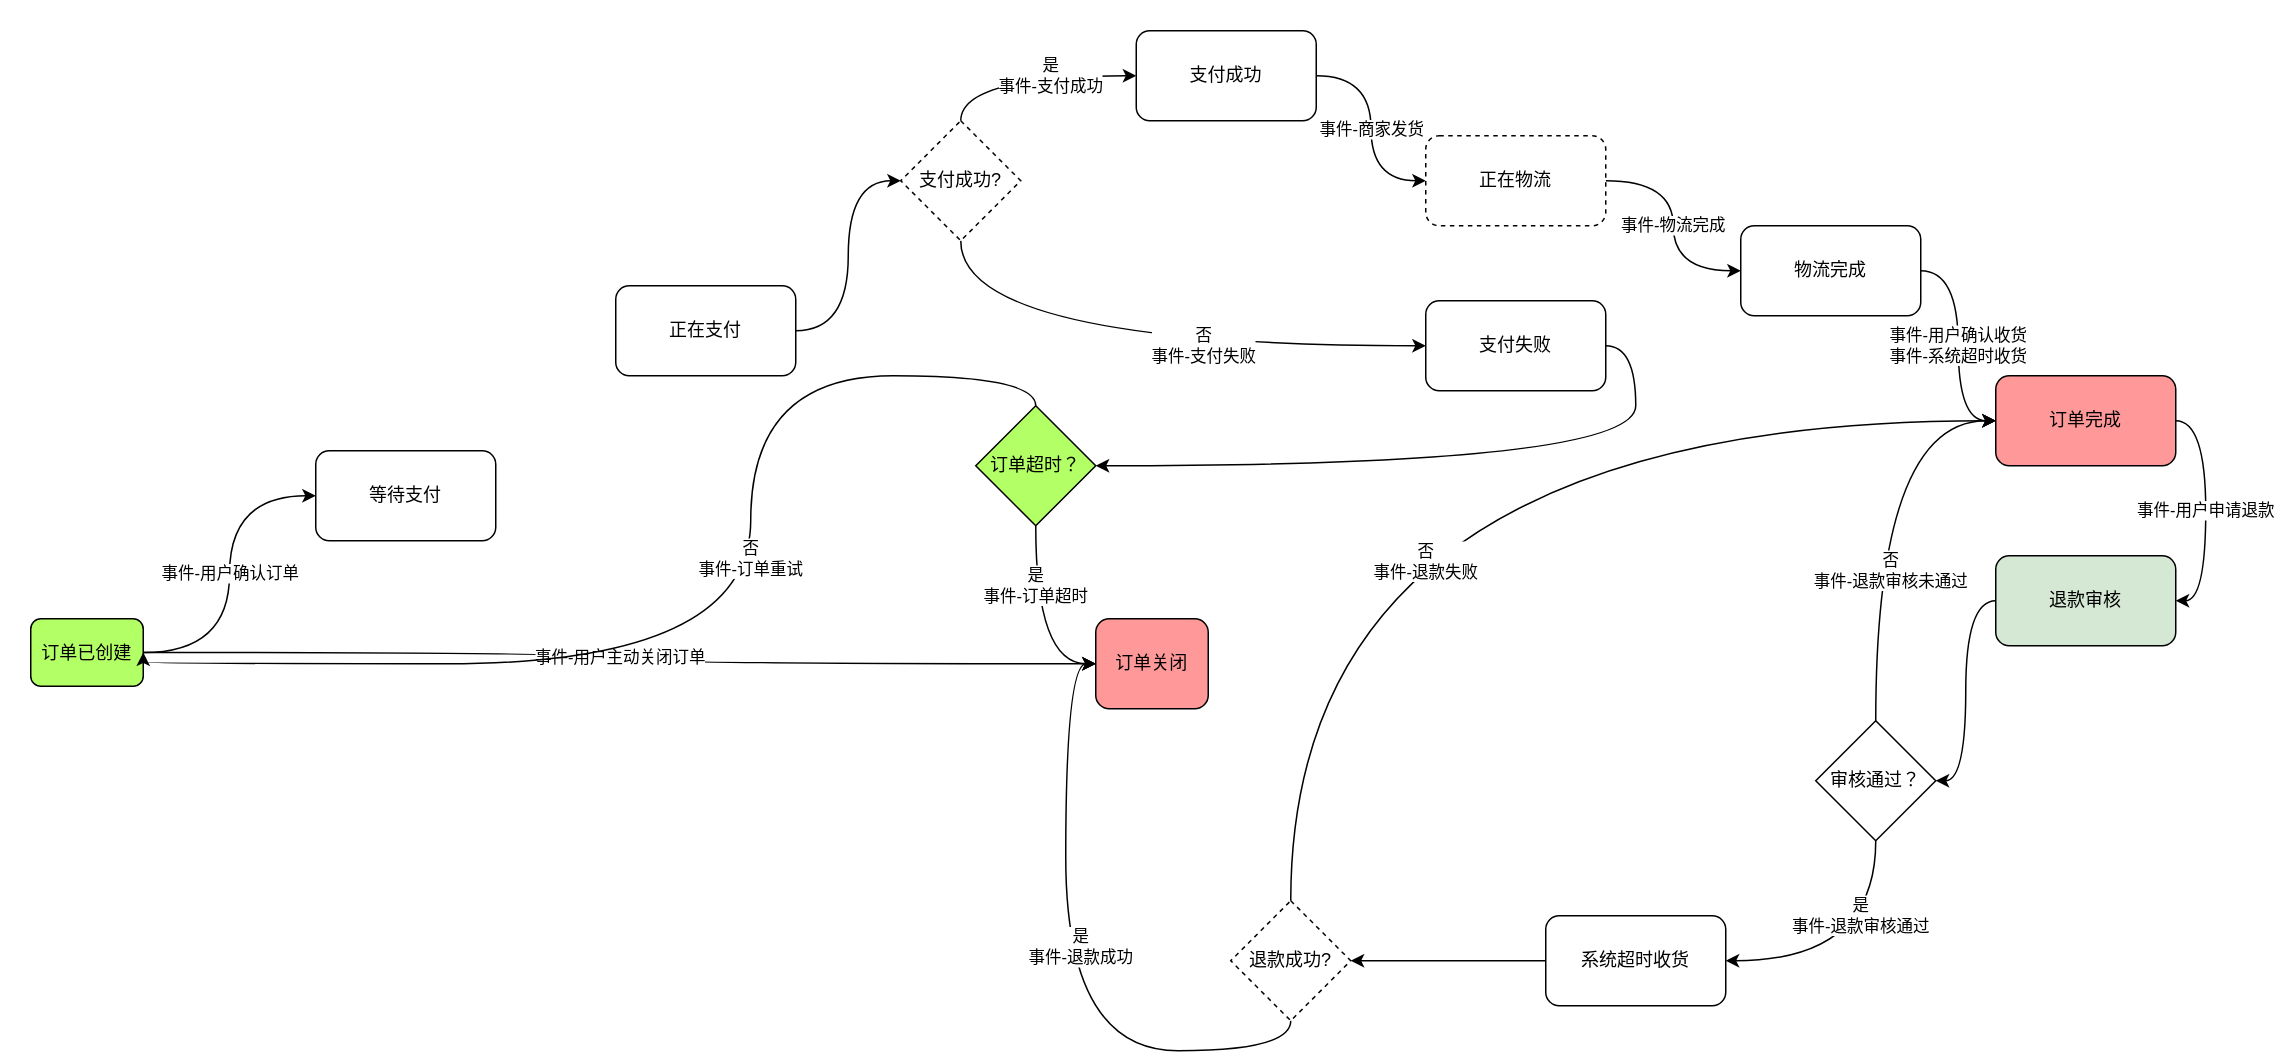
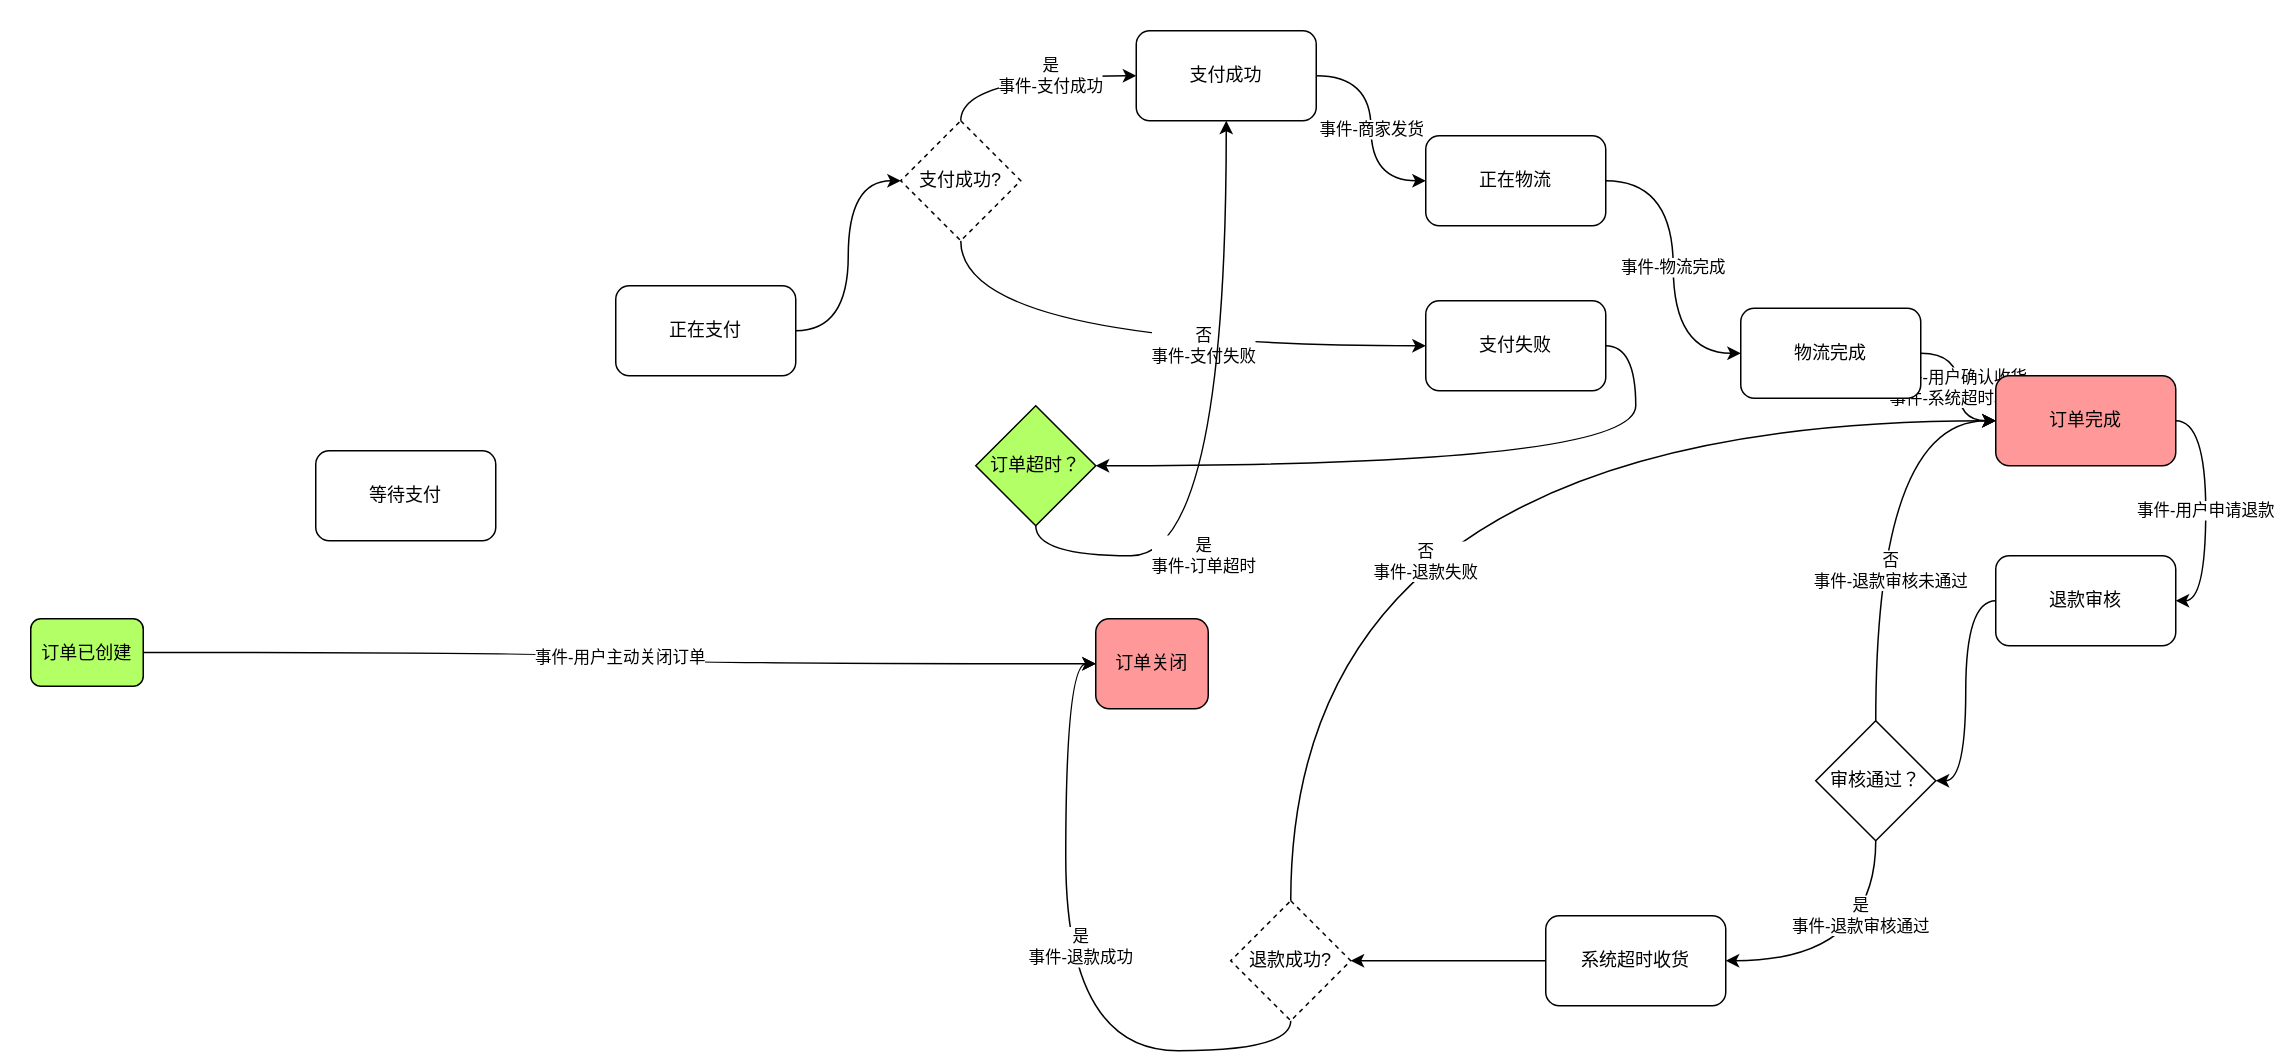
  <mxCell id="0" />
  <mxCell id="1" parent="0" />
  <mxCell id="2" value="事件-用户主动关闭订单" style="edgeStyle=orthogonalEdgeStyle;curved=1;rounded=0;orthogonalLoop=1;jettySize=auto;html=1;entryX=0;entryY=0.5;entryDx=0;entryDy=0;" parent="1" source="4" target="9" edge="1"><mxGeometry relative="1" as="geometry" /></mxCell>
- <mxCell id="3" value="事件-用户确认订单" style="edgeStyle=orthogonalEdgeStyle;rounded=0;orthogonalLoop=1;jettySize=auto;html=1;exitX=1;exitY=0.5;exitDx=0;exitDy=0;entryX=0;entryY=0.5;entryDx=0;entryDy=0;curved=1;" parent="1" source="4" target="29" edge="1"><mxGeometry relative="1" as="geometry" /></mxCell>
  <mxCell id="4" value="订单已创建" style="rounded=1;whiteSpace=wrap;html=1;fillColor=#B3FF66;" parent="1" vertex="1"><mxGeometry x="20" y="412" width="75" height="45" as="geometry" /></mxCell>
  <mxCell id="5" style="edgeStyle=orthogonalEdgeStyle;curved=1;rounded=0;orthogonalLoop=1;jettySize=auto;html=1;exitX=1;exitY=0.5;exitDx=0;exitDy=0;entryX=0;entryY=0.5;entryDx=0;entryDy=0;" edge="1" parent="1" source="6" target="14"><mxGeometry relative="1" as="geometry" /></mxCell>
  <mxCell id="6" value="正在支付" style="rounded=1;whiteSpace=wrap;html=1;" parent="1" vertex="1"><mxGeometry x="410" y="190" width="120" height="60" as="geometry" /></mxCell>
  <mxCell id="7" value="事件-商家发货" style="edgeStyle=orthogonalEdgeStyle;curved=1;rounded=0;orthogonalLoop=1;jettySize=auto;html=1;exitX=1;exitY=0.5;exitDx=0;exitDy=0;entryX=0;entryY=0.5;entryDx=0;entryDy=0;" parent="1" source="8" target="22" edge="1"><mxGeometry relative="1" as="geometry" /></mxCell>
  <mxCell id="8" value="支付成功" style="rounded=1;whiteSpace=wrap;html=1;" parent="1" vertex="1"><mxGeometry x="757" y="20" width="120" height="60" as="geometry" /></mxCell>
  <mxCell id="9" value="订单关闭" style="rounded=1;whiteSpace=wrap;html=1;fillColor=#FF9999;" parent="1" vertex="1"><mxGeometry x="730" y="412" width="75" height="60" as="geometry" /></mxCell>
  <mxCell id="10" style="edgeStyle=orthogonalEdgeStyle;curved=1;rounded=0;orthogonalLoop=1;jettySize=auto;html=1;exitX=0;exitY=0.5;exitDx=0;exitDy=0;entryX=1;entryY=0.5;entryDx=0;entryDy=0;" edge="1" parent="1" source="11" target="17"><mxGeometry relative="1" as="geometry" /></mxCell>
  <mxCell id="11" value="系统超时收货" style="rounded=1;whiteSpace=wrap;html=1;" parent="1" vertex="1"><mxGeometry x="1030" y="610" width="120" height="60" as="geometry" /></mxCell>
  <mxCell id="12" value="是&lt;br&gt;事件-支付成功" style="edgeStyle=orthogonalEdgeStyle;curved=1;rounded=0;orthogonalLoop=1;jettySize=auto;html=1;exitX=0.5;exitY=0;exitDx=0;exitDy=0;" parent="1" source="14" target="8" edge="1"><mxGeometry x="0.225" relative="1" as="geometry"><mxPoint as="offset" /></mxGeometry></mxCell>
  <mxCell id="13" value="否&lt;br&gt;事件-支付失败" style="edgeStyle=orthogonalEdgeStyle;curved=1;rounded=0;orthogonalLoop=1;jettySize=auto;html=1;exitX=0.5;exitY=1;exitDx=0;exitDy=0;entryX=0;entryY=0.5;entryDx=0;entryDy=0;" edge="1" parent="1" source="14" target="34"><mxGeometry x="0.223" relative="1" as="geometry"><mxPoint as="offset" /></mxGeometry></mxCell>
  <mxCell id="14" value="支付成功?" style="rhombus;whiteSpace=wrap;html=1;dashed=1;" parent="1" vertex="1"><mxGeometry x="600" y="80" width="80" height="80" as="geometry" /></mxCell>
  <mxCell id="15" value="是&lt;br&gt;事件-退款成功" style="edgeStyle=orthogonalEdgeStyle;curved=1;rounded=0;orthogonalLoop=1;jettySize=auto;html=1;exitX=0.5;exitY=1;exitDx=0;exitDy=0;entryX=0;entryY=0.5;entryDx=0;entryDy=0;" edge="1" parent="1" source="17" target="9"><mxGeometry x="0.068" y="-10" relative="1" as="geometry"><mxPoint as="offset" /></mxGeometry></mxCell>
  <mxCell id="16" value="否&lt;br&gt;事件-退款失败" style="edgeStyle=orthogonalEdgeStyle;curved=1;rounded=0;orthogonalLoop=1;jettySize=auto;html=1;exitX=0.5;exitY=0;exitDx=0;exitDy=0;entryX=0;entryY=0.5;entryDx=0;entryDy=0;" edge="1" parent="1" source="17" target="26"><mxGeometry x="-0.429" y="-90" relative="1" as="geometry"><mxPoint as="offset" /></mxGeometry></mxCell>
  <mxCell id="17" value="退款成功?" style="rhombus;whiteSpace=wrap;html=1;dashed=1;" parent="1" vertex="1"><mxGeometry x="820" y="600" width="80" height="80" as="geometry" /></mxCell>
- <mxCell id="18" value="是&lt;br&gt;事件-订单超时" style="edgeStyle=orthogonalEdgeStyle;curved=1;rounded=0;orthogonalLoop=1;jettySize=auto;html=1;exitX=0.5;exitY=1;exitDx=0;exitDy=0;entryX=0;entryY=0.5;entryDx=0;entryDy=0;" edge="1" parent="1" source="20" target="9"><mxGeometry x="-0.394" relative="1" as="geometry"><mxPoint as="offset" /></mxGeometry></mxCell>
- <mxCell id="19" value="否&lt;br&gt;事件-订单重试" style="edgeStyle=orthogonalEdgeStyle;curved=1;rounded=0;orthogonalLoop=1;jettySize=auto;html=1;exitX=0.5;exitY=0;exitDx=0;exitDy=0;entryX=1;entryY=0.5;entryDx=0;entryDy=0;" edge="1" parent="1" source="20" target="4"><mxGeometry x="-0.186" relative="1" as="geometry"><Array as="points"><mxPoint x="690" y="250" /><mxPoint x="500" y="250" /><mxPoint x="500" y="442" /></Array><mxPoint as="offset" /></mxGeometry></mxCell>
+ <mxCell id="18" value="是&lt;br&gt;事件-订单超时" style="edgeStyle=orthogonalEdgeStyle;curved=1;rounded=0;orthogonalLoop=1;jettySize=auto;html=1;exitX=0.5;exitY=1;exitDx=0;exitDy=0;" edge="1" parent="1" source="20" target="8"><mxGeometry x="-0.394" relative="1" as="geometry"><mxPoint as="offset" /></mxGeometry></mxCell>
  <mxCell id="20" value="订单超时？" style="rhombus;whiteSpace=wrap;html=1;fillColor=#b3ff66;" parent="1" vertex="1"><mxGeometry x="650" y="270" width="80" height="80" as="geometry" /></mxCell>
  <mxCell id="21" value="事件-物流完成" style="edgeStyle=orthogonalEdgeStyle;curved=1;rounded=0;orthogonalLoop=1;jettySize=auto;html=1;exitX=1;exitY=0.5;exitDx=0;exitDy=0;entryX=0;entryY=0.5;entryDx=0;entryDy=0;" parent="1" source="22" target="24" edge="1"><mxGeometry relative="1" as="geometry" /></mxCell>
- <mxCell id="22" value="正在物流" style="rounded=1;whiteSpace=wrap;html=1;dashed=1;" parent="1" vertex="1"><mxGeometry x="950" y="90" width="120" height="60" as="geometry" /></mxCell>
+ <mxCell id="22" value="正在物流" style="rounded=1;whiteSpace=wrap;html=1;" parent="1" vertex="1"><mxGeometry x="950" y="90" width="120" height="60" as="geometry" /></mxCell>
  <mxCell id="23" value="事件-用户确认收货&lt;br&gt;事件-系统超时收货" style="edgeStyle=orthogonalEdgeStyle;curved=1;rounded=0;orthogonalLoop=1;jettySize=auto;html=1;exitX=1;exitY=0.5;exitDx=0;exitDy=0;entryX=0;entryY=0.5;entryDx=0;entryDy=0;" parent="1" source="24" target="26" edge="1"><mxGeometry relative="1" as="geometry" /></mxCell>
- <mxCell id="24" value="物流完成" style="rounded=1;whiteSpace=wrap;html=1;" parent="1" vertex="1"><mxGeometry x="1160" y="150" width="120" height="60" as="geometry" /></mxCell>
+ <mxCell id="24" value="物流完成" style="rounded=1;whiteSpace=wrap;html=1;" parent="1" vertex="1"><mxGeometry x="1160" y="205" width="120" height="60" as="geometry" /></mxCell>
  <mxCell id="25" value="事件-用户申请退款" style="edgeStyle=orthogonalEdgeStyle;curved=1;rounded=0;orthogonalLoop=1;jettySize=auto;html=1;exitX=1;exitY=0.5;exitDx=0;exitDy=0;entryX=1;entryY=0.5;entryDx=0;entryDy=0;" parent="1" source="26" target="28" edge="1"><mxGeometry relative="1" as="geometry" /></mxCell>
  <mxCell id="26" value="订单完成" style="rounded=1;whiteSpace=wrap;html=1;fillColor=#FF9999;" parent="1" vertex="1"><mxGeometry x="1330" y="250" width="120" height="60" as="geometry" /></mxCell>
  <mxCell id="27" style="edgeStyle=orthogonalEdgeStyle;curved=1;rounded=0;orthogonalLoop=1;jettySize=auto;html=1;exitX=0;exitY=0.5;exitDx=0;exitDy=0;entryX=1;entryY=0.5;entryDx=0;entryDy=0;" parent="1" source="28" target="32" edge="1"><mxGeometry relative="1" as="geometry" /></mxCell>
- <mxCell id="28" value="退款审核" style="rounded=1;whiteSpace=wrap;html=1;fillColor=#d5e8d4;" parent="1" vertex="1"><mxGeometry x="1330" y="370" width="120" height="60" as="geometry" /></mxCell>
+ <mxCell id="28" value="退款审核" style="rounded=1;whiteSpace=wrap;html=1;" parent="1" vertex="1"><mxGeometry x="1330" y="370" width="120" height="60" as="geometry" /></mxCell>
  <mxCell id="29" value="等待支付" style="rounded=1;whiteSpace=wrap;html=1;" parent="1" vertex="1"><mxGeometry x="210" y="300" width="120" height="60" as="geometry" /></mxCell>
  <mxCell id="30" value="是&lt;br&gt;事件-退款审核通过" style="edgeStyle=orthogonalEdgeStyle;curved=1;rounded=0;orthogonalLoop=1;jettySize=auto;html=1;exitX=0.5;exitY=1;exitDx=0;exitDy=0;entryX=1;entryY=0.5;entryDx=0;entryDy=0;" parent="1" source="32" target="11" edge="1"><mxGeometry x="-0.446" y="-10" relative="1" as="geometry"><mxPoint as="offset" /></mxGeometry></mxCell>
  <mxCell id="31" value="否&lt;br&gt;事件-退款审核未通过" style="edgeStyle=orthogonalEdgeStyle;rounded=0;orthogonalLoop=1;jettySize=auto;html=1;exitX=0.5;exitY=0;exitDx=0;exitDy=0;entryX=0;entryY=0.5;entryDx=0;entryDy=0;curved=1;" edge="1" parent="1" source="32" target="26"><mxGeometry x="-0.286" y="-10" relative="1" as="geometry"><mxPoint as="offset" /></mxGeometry></mxCell>
  <mxCell id="32" value="审核通过？" style="rhombus;whiteSpace=wrap;html=1;" parent="1" vertex="1"><mxGeometry x="1210" y="480" width="80" height="80" as="geometry" /></mxCell>
  <mxCell id="33" style="edgeStyle=orthogonalEdgeStyle;curved=1;rounded=0;orthogonalLoop=1;jettySize=auto;html=1;exitX=1;exitY=0.5;exitDx=0;exitDy=0;entryX=1;entryY=0.5;entryDx=0;entryDy=0;" edge="1" parent="1" source="34" target="20"><mxGeometry relative="1" as="geometry" /></mxCell>
  <mxCell id="34" value="支付失败" style="rounded=1;whiteSpace=wrap;html=1;" vertex="1" parent="1"><mxGeometry x="950" y="200" width="120" height="60" as="geometry" /></mxCell>
